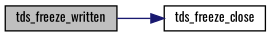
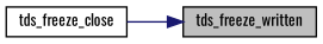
  digraph {
    rankdir=RL
    fontname=Oswald
    node [color=black fontname=Oswald fontsize=10 shape=record style=filled]
    n1 [fillcolor=grey75 fontcolor=black height=0.2 label=tds_freeze_written width=0.4]
    n2 [fillcolor=white height=0.2 label=tds_freeze_close width=0.4]
-   n2 -> n1 [color=midnightblue dir=back fontname=Oswald fontsize=10 labelfontname=Helvetica labelfontsize=10 style=solid]
+   n1 -> n2 [color=midnightblue dir=back fontname=Oswald fontsize=10 labelfontname=Helvetica labelfontsize=10 style=solid]
  }
